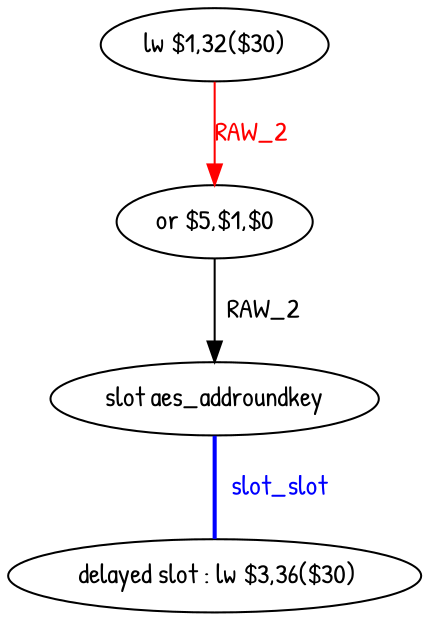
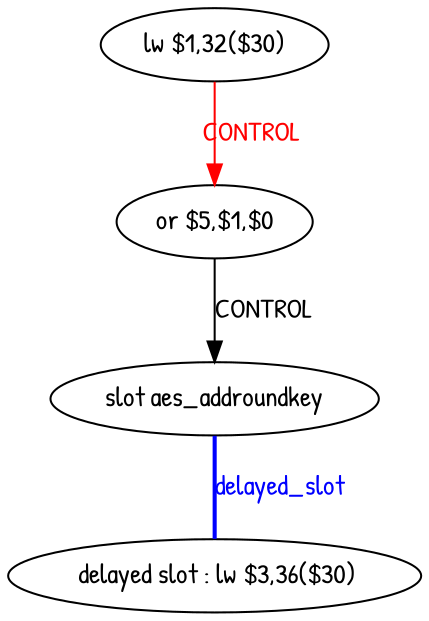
  digraph {
    fontname="Patrick Hand"
    node [fontname="Patrick Hand" shape=ellipse]
    edge [fontname="Patrick Hand"]
    n1 [label=" delayed slot : lw $3,36($30)"]
    n2 [label="slot aes_addroundkey"]
    n3 [label="lw $1,32($30)"]
    n4 [label="or $5,$1,$0"]
-   n2 -> n1 [color=blue dir=none fontcolor=blue label=slot_slot style=bold]
-   n3 -> n4 [color=red fontcolor=red label=RAW_2]
-   n4 -> n2 [label=RAW_2]
+   n2 -> n1 [color=blue dir=none fontcolor=blue label=delayed_slot style=bold]
+   n3 -> n4 [color=red fontcolor=red label=CONTROL]
+   n4 -> n2 [label=CONTROL]
  }
